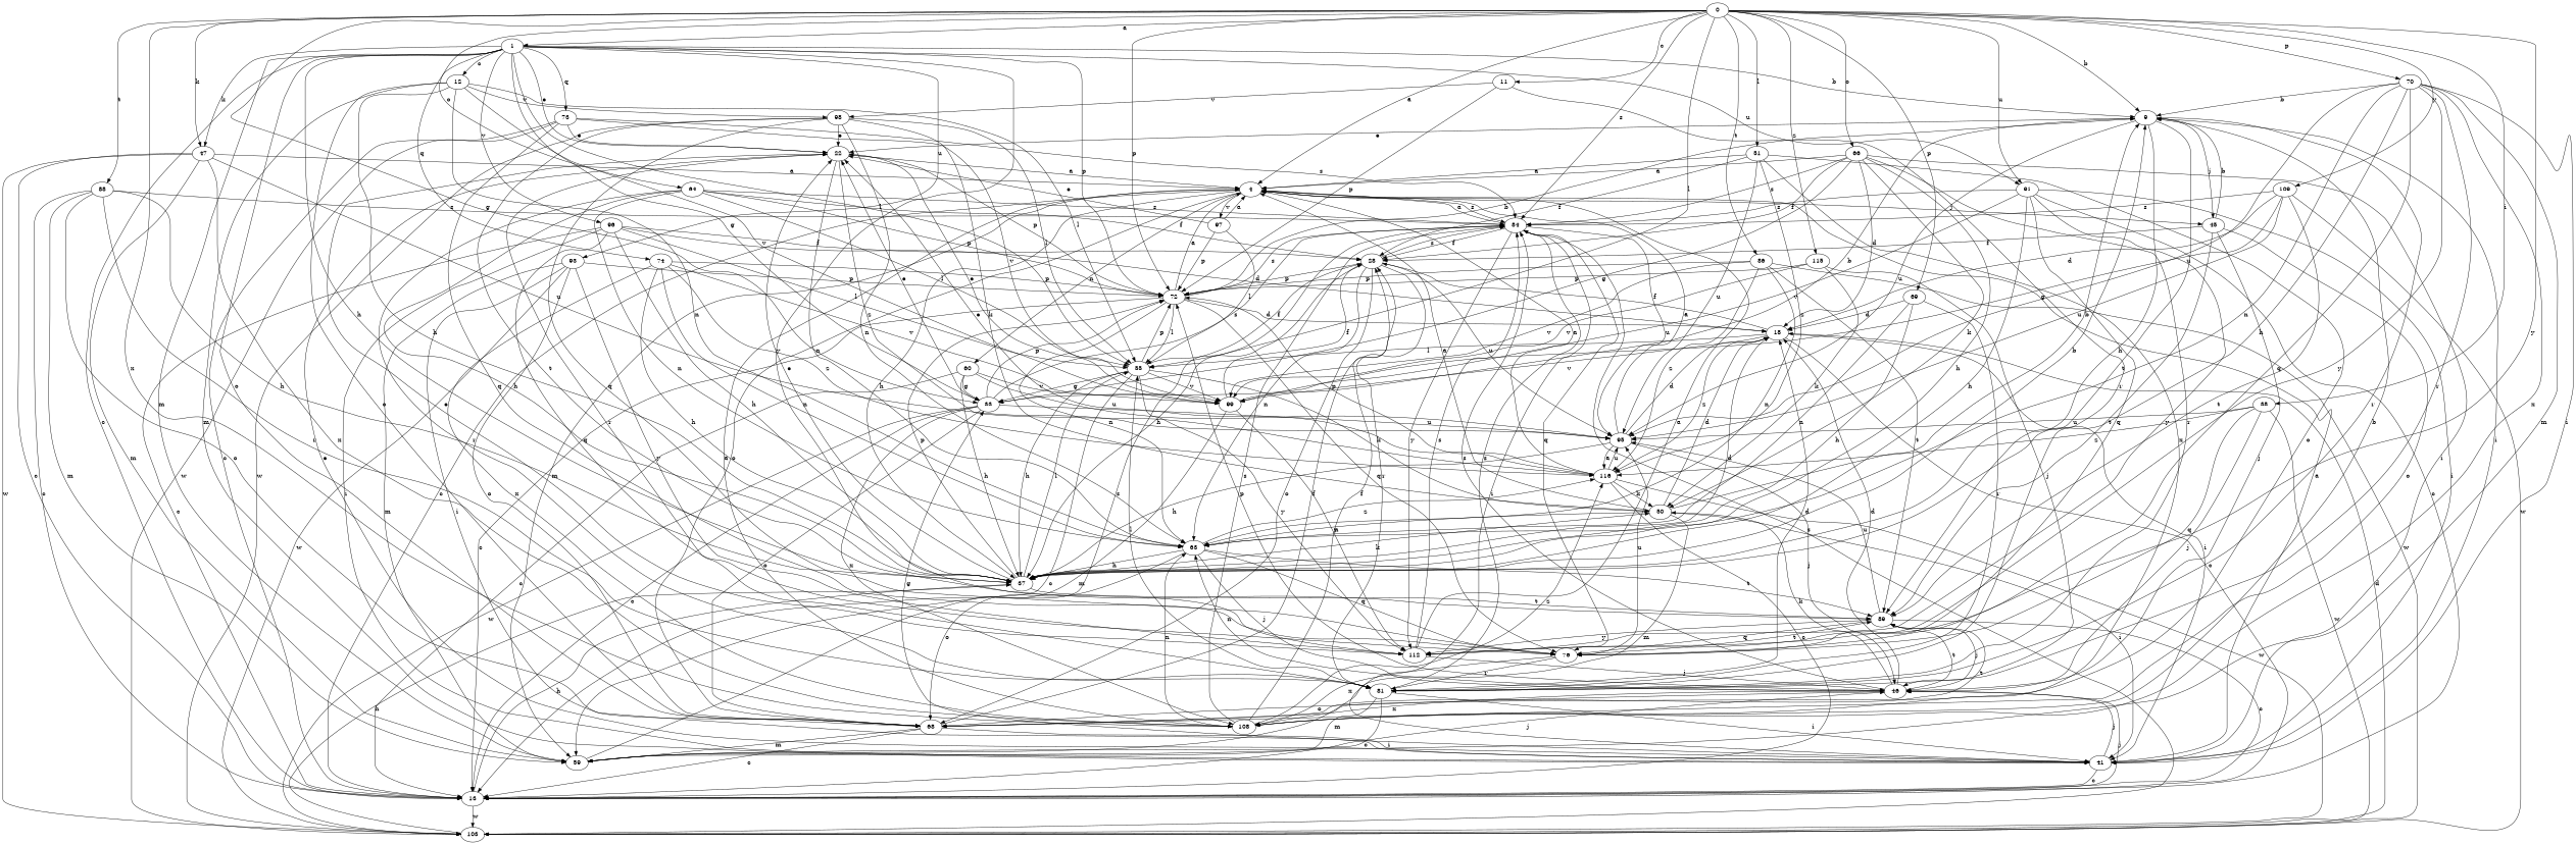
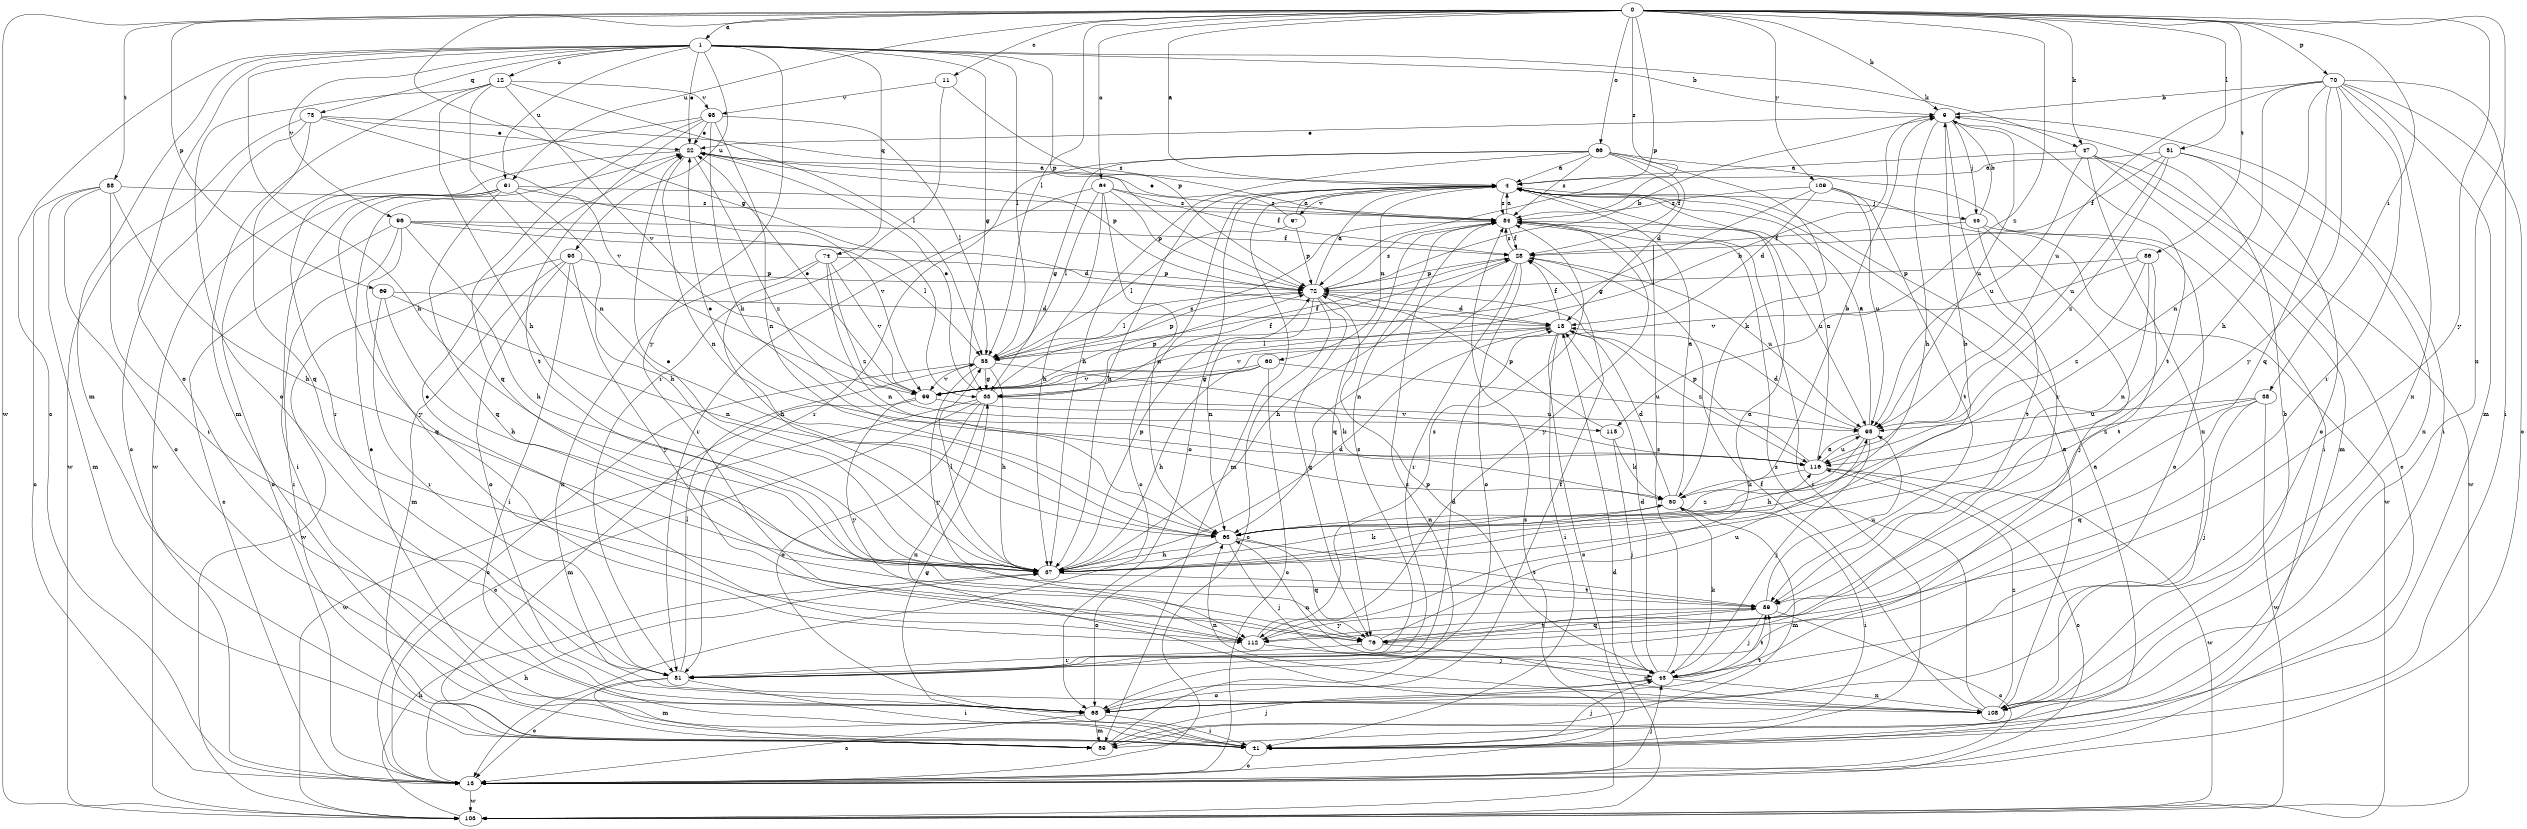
  strict digraph {
    0
    1
    4
    9
    11
    33
    38
    47
    51
    55
    64
    66
    69
    70
    72
    84
    86
    88
    91
    103
    108
    109
    112
    115
    12
    13
    22
    37
    59
    68
    73
    74
    93
    96
    45
    60
    97
    41
    81
    89
    95
    98
-   46
+   46 [label=43]
    116
    76
    28
    99
    50
    63
    18
    0 -> 1 [label=a]
    0 -> 4 [label=a]
    0 -> 9 [label=b]
    0 -> 11 [label=c]
    0 -> 33 [label=g]
    0 -> 38 [label=i]
    0 -> 47 [label=k]
    0 -> 51 [label=l]
    0 -> 55 [label=l]
    0 -> 64 [label=o]
    0 -> 66 [label=o]
    0 -> 69 [label=p]
    0 -> 70 [label=p]
    0 -> 72 [label=p]
    0 -> 84 [label=s]
    0 -> 86 [label=t]
    0 -> 88 [label=t]
    0 -> 91 [label=u]
-   86 -> 103 [label=w]
+   0 -> 103 [label=w]
    0 -> 108 [label=x]
    0 -> 109 [label=y]
    0 -> 112 [label=y]
    0 -> 115 [label=z]
    1 -> 9 [label=b]
    1 -> 33 [label=g]
    1 -> 47 [label=k]
    1 -> 55 [label=l]
    1 -> 72 [label=p]
    1 -> 91 [label=u]
    1 -> 112 [label=y]
    1 -> 12 [label=c]
    1 -> 13 [label=c]
    1 -> 22 [label=e]
    1 -> 37 [label=h]
    1 -> 59 [label=m]
    1 -> 68 [label=o]
    1 -> 73 [label=q]
    1 -> 74 [label=q]
    1 -> 93 [label=u]
    1 -> 96 [label=v]
    4 -> 84 [label=s]
    4 -> 13 [label=c]
    4 -> 37 [label=h]
    4 -> 59 [label=m]
    4 -> 68 [label=o]
    4 -> 45 [label=j]
    4 -> 60 [label=n]
    4 -> 97 [label=v]
    9 -> 22 [label=e]
    9 -> 37 [label=h]
    9 -> 45 [label=j]
    9 -> 41 [label=i]
    9 -> 81 [label=r]
    9 -> 89 [label=t]
    9 -> 95 [label=u]
    11 -> 72 [label=p]
    11 -> 81 [label=r]
    11 -> 98 [label=v]
    33 -> 72 [label=p]
    33 -> 84 [label=s]
    33 -> 103 [label=w]
    33 -> 108 [label=x]
    33 -> 13 [label=c]
    33 -> 22 [label=e]
    33 -> 68 [label=o]
    33 -> 95 [label=u]
    38 -> 103 [label=w]
    38 -> 95 [label=u]
    38 -> 46 [label=j]
    38 -> 116 [label=z]
    38 -> 76 [label=q]
    47 -> 4 [label=a]
    47 -> 103 [label=w]
    47 -> 108 [label=x]
    47 -> 13 [label=c]
    47 -> 59 [label=m]
    47 -> 95 [label=u]
    51 -> 4 [label=a]
    51 -> 108 [label=x]
    51 -> 68 [label=o]
    51 -> 95 [label=u]
    51 -> 116 [label=z]
    51 -> 28 [label=f]
    55 -> 33 [label=g]
    55 -> 72 [label=p]
    55 -> 112 [label=y]
    55 -> 13 [label=c]
    55 -> 37 [label=h]
    55 -> 28 [label=f]
    55 -> 99 [label=v]
    55 -> 50 [label=k]
    64 -> 55 [label=l]
    64 -> 72 [label=p]
    64 -> 84 [label=s]
    64 -> 37 [label=h]
    64 -> 81 [label=r]
    64 -> 28 [label=f]
    64 -> 63 [label=n]
    66 -> 4 [label=a]
    66 -> 33 [label=g]
    66 -> 84 [label=s]
    66 -> 37 [label=h]
    66 -> 41 [label=i]
    66 -> 81 [label=r]
    66 -> 28 [label=f]
    66 -> 50 [label=k]
    66 -> 18 [label=d]
    69 -> 37 [label=h]
    69 -> 81 [label=r]
    69 -> 63 [label=n]
    69 -> 18 [label=d]
    70 -> 9 [label=b]
    70 -> 108 [label=x]
    70 -> 112 [label=y]
+   70 -> 13 [label=c]
    70 -> 37 [label=h]
    70 -> 59 [label=m]
    70 -> 41 [label=i]
    70 -> 81 [label=r]
    70 -> 95 [label=u]
    70 -> 76 [label=q]
    70 -> 63 [label=n]
    72 -> 4 [label=a]
    72 -> 9 [label=b]
    72 -> 55 [label=l]
    72 -> 84 [label=s]
    72 -> 13 [label=c]
    72 -> 76 [label=q]
    72 -> 63 [label=n]
    72 -> 18 [label=d]
    84 -> 4 [label=a]
    84 -> 112 [label=y]
    84 -> 41 [label=i]
    84 -> 95 [label=u]
    84 -> 76 [label=q]
    84 -> 28 [label=f]
    86 -> 72 [label=p]
    86 -> 89 [label=t]
    86 -> 116 [label=z]
    86 -> 99 [label=v]
    86 -> 63 [label=n]
    88 -> 84 [label=s]
    88 -> 13 [label=c]
    88 -> 37 [label=h]
    88 -> 59 [label=m]
    88 -> 68 [label=o]
    88 -> 81 [label=r]
    91 -> 84 [label=s]
    91 -> 112 [label=y]
    91 -> 13 [label=c]
    91 -> 37 [label=h]
    91 -> 41 [label=i]
    91 -> 76 [label=q]
    91 -> 99 [label=v]
    103 -> 84 [label=s]
    103 -> 37 [label=h]
    103 -> 18 [label=d]
    108 -> 4 [label=a]
    108 -> 9 [label=b]
    108 -> 84 [label=s]
    108 -> 116 [label=z]
    108 -> 28 [label=f]
    108 -> 63 [label=n]
    109 -> 33 [label=g]
    109 -> 84 [label=s]
    109 -> 103 [label=w]
    109 -> 89 [label=t]
    109 -> 95 [label=u]
    109 -> 18 [label=d]
    112 -> 4 [label=a]
    112 -> 84 [label=s]
    112 -> 22 [label=e]
    112 -> 46 [label=j]
    115 -> 72 [label=p]
    115 -> 46 [label=j]
-   115 -> 99 [label=v]
+   99 -> 115 [label=v]
    115 -> 50 [label=k]
    12 -> 55 [label=l]
    12 -> 37 [label=h]
    12 -> 68 [label=o]
    12 -> 41 [label=m]
    12 -> 98 [label=v]
    12 -> 99 [label=v]
    12 -> 63 [label=n]
    13 -> 103 [label=w]
    13 -> 37 [label=h]
    13 -> 46 [label=j]
    22 -> 4 [label=a]
    22 -> 72 [label=p]
    22 -> 81 [label=r]
    22 -> 116 [label=z]
    22 -> 63 [label=n]
    37 -> 9 [label=b]
    37 -> 55 [label=l]
    37 -> 72 [label=p]
    37 -> 22 [label=e]
    37 -> 89 [label=t]
    37 -> 50 [label=k]
    37 -> 18 [label=d]
    59 -> 84 [label=s]
    59 -> 46 [label=j]
    68 -> 13 [label=c]
    68 -> 59 [label=m]
    68 -> 41 [label=i]
    68 -> 89 [label=t]
    68 -> 28 [label=f]
    73 -> 84 [label=s]
    73 -> 103 [label=w]
    73 -> 13 [label=c]
    73 -> 22 [label=e]
    73 -> 76 [label=q]
    73 -> 99 [label=v]
    74 -> 72 [label=p]
    74 -> 108 [label=x]
    74 -> 37 [label=h]
    74 -> 116 [label=z]
    74 -> 99 [label=v]
    74 -> 63 [label=n]
    93 -> 72 [label=p]
    93 -> 103 [label=w]
    93 -> 112 [label=y]
    93 -> 59 [label=m]
    93 -> 68 [label=o]
    93 -> 41 [label=i]
    96 -> 55 [label=l]
    96 -> 13 [label=c]
    96 -> 37 [label=h]
    96 -> 41 [label=i]
    96 -> 76 [label=q]
    96 -> 28 [label=f]
    96 -> 18 [label=d]
    45 -> 9 [label=b]
    45 -> 68 [label=o]
    45 -> 89 [label=t]
    45 -> 46 [label=j]
    45 -> 28 [label=f]
    60 -> 33 [label=g]
    60 -> 13 [label=c]
    60 -> 37 [label=h]
    60 -> 95 [label=u]
    60 -> 99 [label=v]
    97 -> 4 [label=a]
    97 -> 55 [label=l]
    97 -> 72 [label=p]
    97 -> 22 [label=e]
    41 -> 4 [label=a]
    41 -> 33 [label=g]
    41 -> 13 [label=c]
    41 -> 22 [label=e]
    41 -> 46 [label=j]
    81 -> 55 [label=l]
    81 -> 84 [label=s]
    81 -> 13 [label=c]
    81 -> 59 [label=m]
    81 -> 41 [label=i]
    81 -> 18 [label=d]
    89 -> 112 [label=y]
    89 -> 13 [label=c]
    89 -> 95 [label=u]
    89 -> 46 [label=j]
    89 -> 76 [label=q]
    95 -> 4 [label=a]
    95 -> 37 [label=h]
    95 -> 46 [label=j]
    95 -> 116 [label=a]
    95 -> 18 [label=d]
    98 -> 55 [label=l]
    98 -> 103 [label=w]
    98 -> 22 [label=e]
    98 -> 89 [label=t]
    98 -> 76 [label=q]
    98 -> 50 [label=k]
    98 -> 63 [label=n]
    46 -> 72 [label=p]
    46 -> 84 [label=s]
    46 -> 108 [label=x]
    46 -> 68 [label=o]
    46 -> 89 [label=t]
    46 -> 50 [label=k]
    46 -> 63 [label=n]
    46 -> 18 [label=d]
    116 -> 4 [label=a]
    116 -> 72 [label=p]
    116 -> 103 [label=w]
    116 -> 13 [label=c]
    116 -> 22 [label=e]
    116 -> 95 [label=u]
    116 -> 50 [label=k]
    76 -> 108 [label=x]
    76 -> 81 [label=r]
    76 -> 89 [label=t]
    76 -> 95 [label=u]
    28 -> 72 [label=p]
    28 -> 84 [label=s]
    28 -> 37 [label=h]
    28 -> 68 [label=o]
    28 -> 81 [label=r]
    28 -> 95 [label=u]
    28 -> 63 [label=n]
    99 -> 9 [label=b]
    99 -> 112 [label=y]
    99 -> 22 [label=e]
    99 -> 59 [label=m]
    99 -> 28 [label=f]
    50 -> 4 [label=a]
    50 -> 9 [label=b]
    50 -> 59 [label=m]
    50 -> 41 [label=i]
    50 -> 63 [label=n]
    50 -> 18 [label=d]
    63 -> 37 [label=h]
    63 -> 68 [label=o]
    63 -> 89 [label=t]
    63 -> 46 [label=j]
    63 -> 116 [label=z]
    63 -> 76 [label=q]
    18 -> 55 [label=l]
    18 -> 13 [label=c]
    18 -> 41 [label=i]
    18 -> 116 [label=z]
    18 -> 28 [label=f]
    18 -> 99 [label=v]
  }
